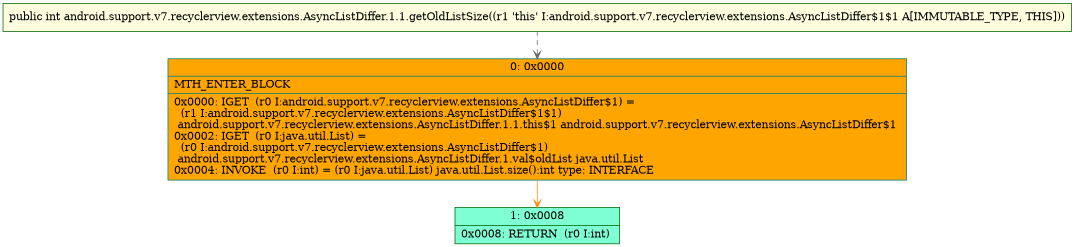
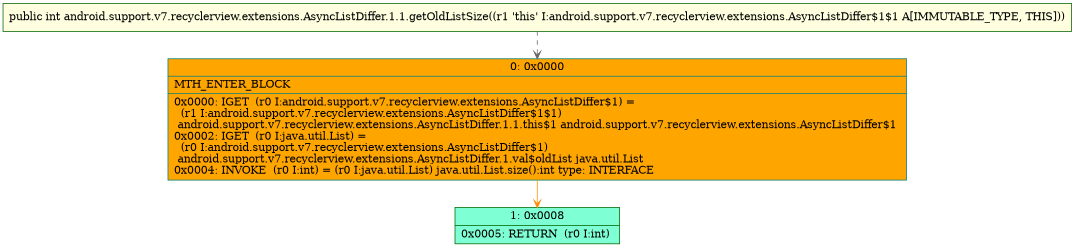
  digraph {
    node [shape=record style=filled color=darkgreen]
    edge [arrowhead=vee]
    n1 [label="{0\:\ 0x0000|MTH_ENTER_BLOCK\l|0x0000: IGET  (r0 I:android.support.v7.recyclerview.extensions.AsyncListDiffer$1) = \l  (r1 I:android.support.v7.recyclerview.extensions.AsyncListDiffer$1$1)\l android.support.v7.recyclerview.extensions.AsyncListDiffer.1.1.this$1 android.support.v7.recyclerview.extensions.AsyncListDiffer$1 \l0x0002: IGET  (r0 I:java.util.List) = \l  (r0 I:android.support.v7.recyclerview.extensions.AsyncListDiffer$1)\l android.support.v7.recyclerview.extensions.AsyncListDiffer.1.val$oldList java.util.List \l0x0004: INVOKE  (r0 I:int) = (r0 I:java.util.List) java.util.List.size():int type: INTERFACE \l}" fillcolor=orange color=teal]
-   n2 [label="{1\:\ 0x0008|0x0008: RETURN  (r0 I:int) \l}" fillcolor=aquamarine]
+   n2 [label="{1\:\ 0x0008|0x0005: RETURN  (r0 I:int) \l}" fillcolor=aquamarine]
    n3 [label="{public int android.support.v7.recyclerview.extensions.AsyncListDiffer.1.1.getOldListSize((r1 'this' I:android.support.v7.recyclerview.extensions.AsyncListDiffer$1$1 A[IMMUTABLE_TYPE, THIS])) }" fillcolor=lightyellow]
    n1 -> n2 [color=darkorange style=solid]
    n3 -> n1 [color=gray40 style=dashed]
  }
